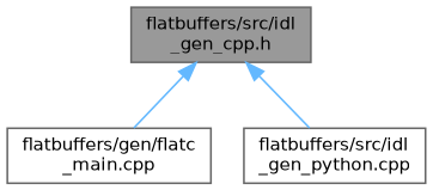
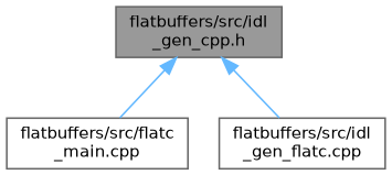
  digraph {
    node [color=grey40 fillcolor=white fontname=Helvetica fontsize=10 shape=box style=filled]
    edge [color=steelblue1 dir=back fontname=Helvetica fontsize=10 labelfontname=Helvetica labelfontsize=10 style=solid]
    n1 [color=gray40 fillcolor=grey60 fontcolor=black height=0.2 label="flatbuffers/src/idl\l_gen_cpp.h" width=0.4]
-   n2 [height=0.2 label="flatbuffers/gen/flatc\l_main.cpp" width=0.4]
-   n3 [height=0.2 label="flatbuffers/src/idl\l_gen_python.cpp" width=0.4]
+   n2 [height=0.2 label="flatbuffers/src/flatc\l_main.cpp" width=0.4]
+   n3 [height=0.2 label="flatbuffers/src/idl\l_gen_flatc.cpp" width=0.4]
    n1 -> n2
    n1 -> n3
  }
